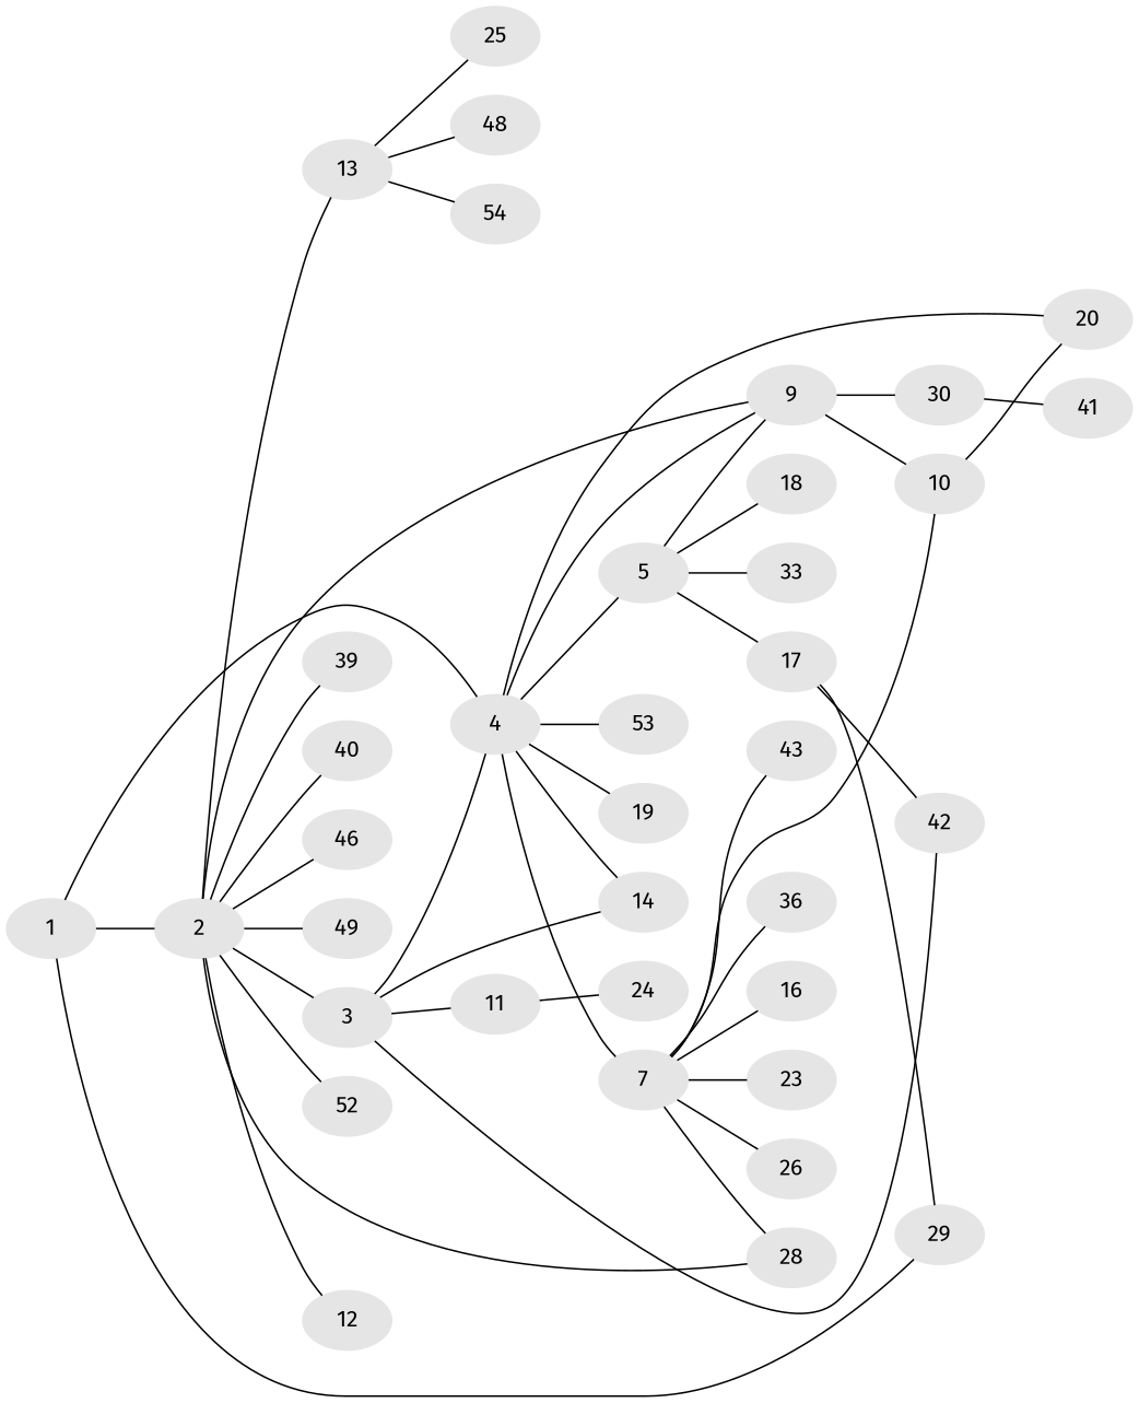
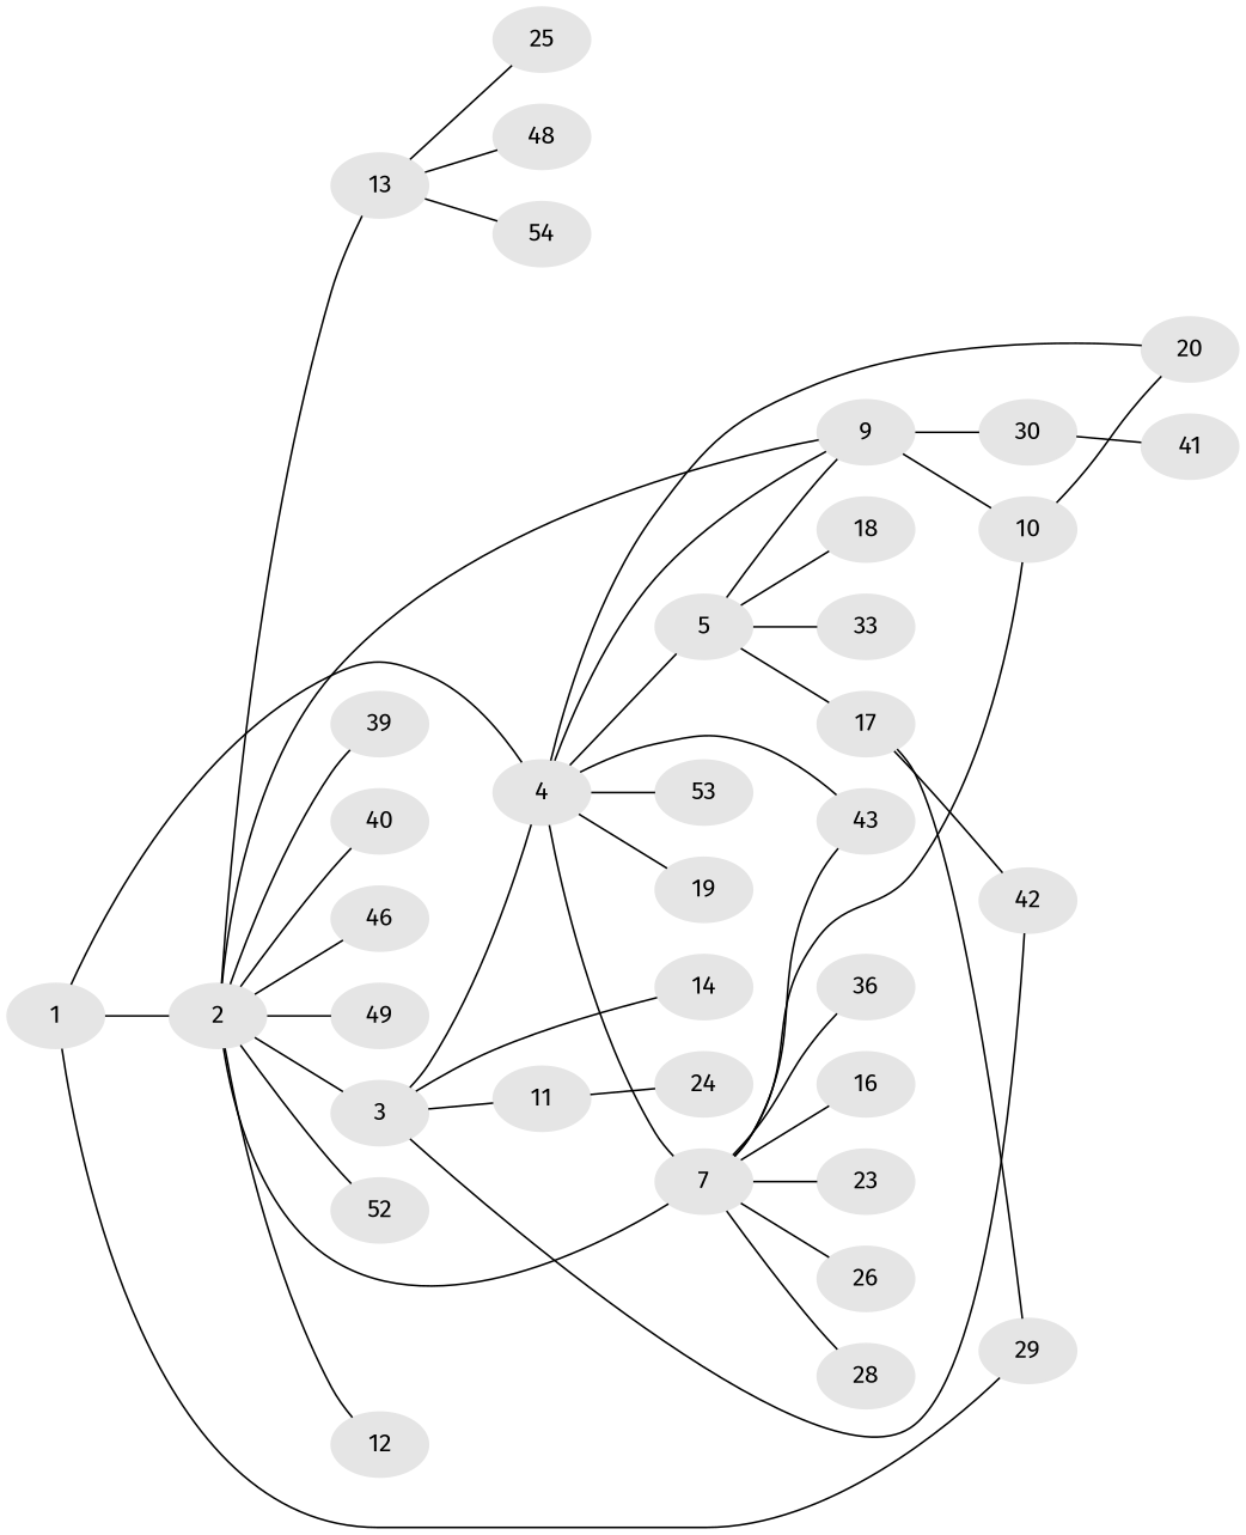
  graph {
    fontname="Fira Sans"
    rankdir=LR
    node [color=gray90 fontname="Fira Sans" style=filled]
    edge [fontname="Fira Sans"]
    1 [super="+31"]
    2 [super="+22"]
    4 [super="+6"]
    29
    3 [super="+35"]
    7 [super="+8"]
    9 [super="+21"]
    12
    13 [super="+47"]
    39
    40
    46
    49
    52
    14
    5 [super="+32"]
    19 [super="+45"]
    20 [super="+38"]
    53
    11 [super="+15"]
    42
    10 [super="+34"]
    16
    23
    26
    28
    36
    43 [super="+44"]
    30 [super="+37"]
    25 [super="+27"]
    48
    54
    24
    17 [super="+51"]
    18
    33
    41
    1 -- 2
    1 -- 4
    1 -- 29
    2 -- 3
-   2 -- 28
+   2 -- 7
    2 -- 9
    2 -- 12
    2 -- 13
    2 -- 39
    2 -- 40
    2 -- 46
    2 -- 49
    2 -- 52
    4 -- 7 [weight=2]
    4 -- 9
-   4 -- 14
+   4 -- 43
    4 -- 5
    4 -- 19
    4 -- 20
    4 -- 53
    3 -- 4
    3 -- 14
    3 -- 11
    3 -- 42
    7 -- 10
    7 -- 16
    7 -- 23
    7 -- 26
    7 -- 28
    7 -- 36
    7 -- 43
    9 -- 10
    9 -- 30
    13 -- 25
    13 -- 48
    13 -- 54
    5 -- 9
    5 -- 17
    5 -- 18
    5 -- 33
    11 -- 24
    10 -- 20
    30 -- 41
    17 -- 29
    17 -- 42
  }
